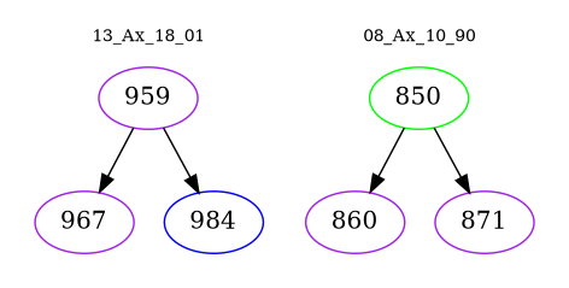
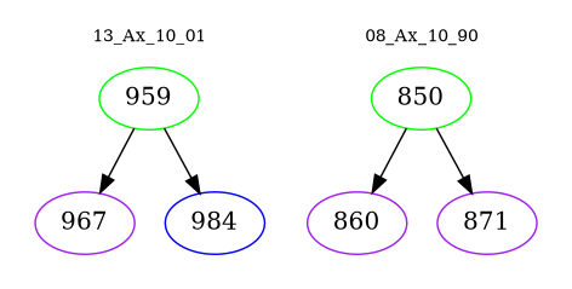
  digraph {
    node [color=purple]
    edge [color=black]
-   n1 [label=959]
+   n1 [color=green label=959]
    n2 [label=967]
    n3 [color=blue label=984]
    n4 [color=green label=850]
    n5 [label=860]
    n6 [label=871]
    subgraph cluster_1 {
      color=white
      fontsize=10
-     label="13_Ax_18_01"
+     label="13_Ax_10_01"
      n1
      n2
      n3
    }
    subgraph cluster_2 {
      color=white
      fontsize=10
      label="08_Ax_10_90"
      n4
      n5
      n6
    }
    n1 -> n2
    n1 -> n3
    n4 -> n5
    n4 -> n6
  }
